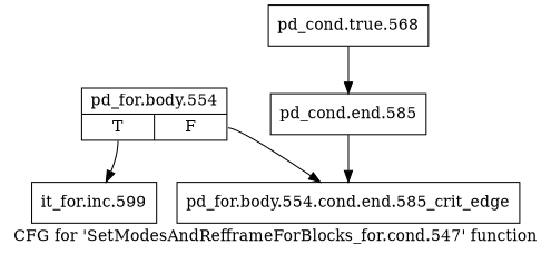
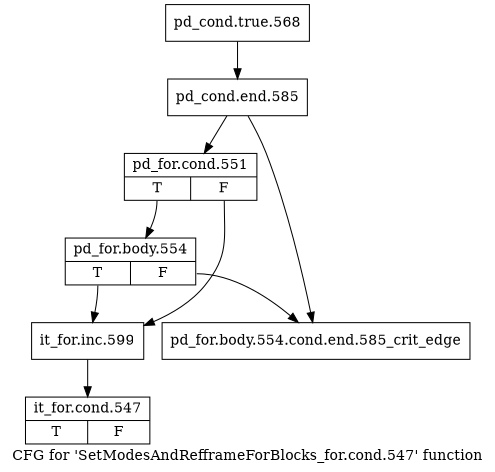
  digraph {
    label="CFG for 'SetModesAndRefframeForBlocks_for.cond.547' function"
    node [shape=record]
+   n1 [label="{it_for.cond.547|{<s0>T|<s1>F}}"]
+   n2 [label="{pd_for.cond.551|{<s0>T|<s1>F}}"]
    n3 [label="{pd_for.body.554|{<s0>T|<s1>F}}"]
    n4 [label="{it_for.inc.599}"]
    n5 [label="{pd_for.body.554.cond.end.585_crit_edge}"]
    n6 [label="{pd_cond.true.568}"]
    n7 [label="{pd_cond.end.585}"]
+   n2 -> n3 [tailport=s0]
+   n2 -> n4 [tailport=s1]
    n3 -> n4 [tailport=s0]
    n3 -> n5 [tailport=s1]
+   n4 -> n1
    n6 -> n7
+   n7 -> n2
    n7 -> n5
  }
